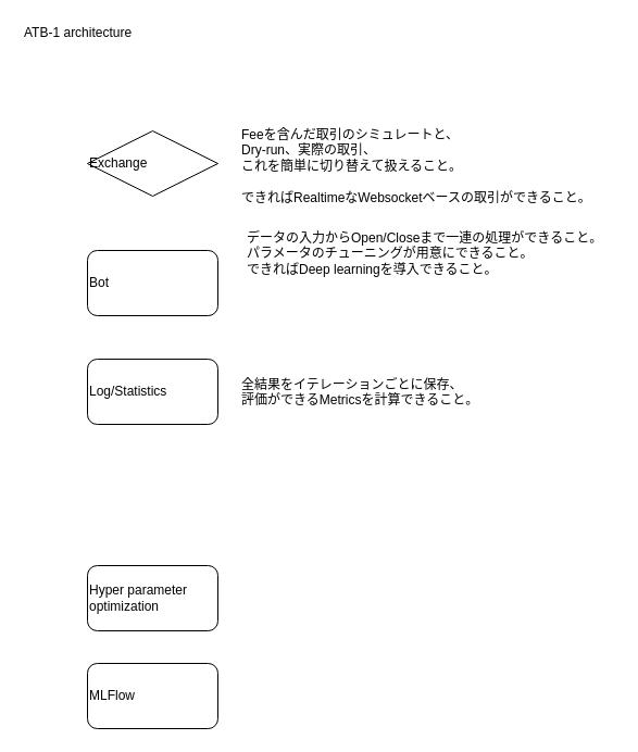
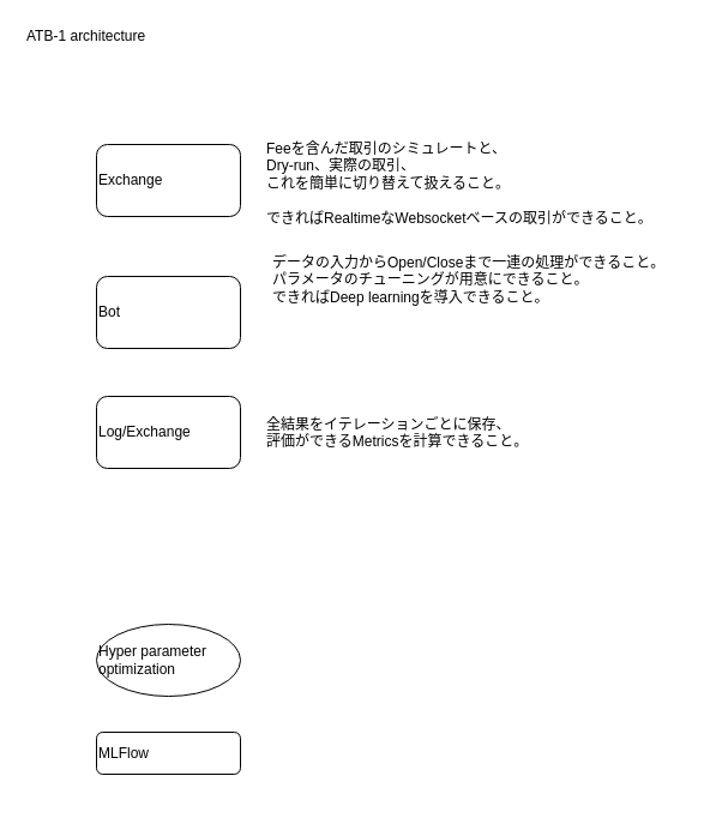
  <mxCell id="0" />
  <mxCell id="1" parent="0" />
  <mxCell id="2" value="ATB-1 architecture" style="text;html=1;align=left;verticalAlign=middle;resizable=0;points=[];autosize=1;" parent="1" vertex="1"><mxGeometry x="20" y="20" width="110" height="20" as="geometry" /></mxCell>
- <mxCell id="3" value="Exchange" style="rhombus;whiteSpace=wrap;html=1;align=left;" parent="1" vertex="1"><mxGeometry x="80" y="120" width="120" height="60" as="geometry" /></mxCell>
+ <mxCell id="3" value="Exchange" style="rounded=1;whiteSpace=wrap;html=1;align=left;" parent="1" vertex="1"><mxGeometry x="80" y="120" width="120" height="60" as="geometry" /></mxCell>
  <mxCell id="4" value="Bot" style="rounded=1;whiteSpace=wrap;html=1;align=left;" parent="1" vertex="1"><mxGeometry x="80" y="230" width="120" height="60" as="geometry" /></mxCell>
- <mxCell id="5" value="Log/Statistics" style="rounded=1;whiteSpace=wrap;html=1;align=left;" parent="1" vertex="1"><mxGeometry x="80" y="330" width="120" height="60" as="geometry" /></mxCell>
- <mxCell id="6" value="Hyper parameter optimization" style="rounded=1;whiteSpace=wrap;html=1;align=left;" parent="1" vertex="1"><mxGeometry x="80" y="520" width="120" height="60" as="geometry" /></mxCell>
- <mxCell id="7" value="MLFlow" style="rounded=1;whiteSpace=wrap;html=1;align=left;" parent="1" vertex="1"><mxGeometry x="80" y="610" width="120" height="60" as="geometry" /></mxCell>
+ <mxCell id="5" value="Log/Exchange" style="rounded=1;whiteSpace=wrap;html=1;align=left;" parent="1" vertex="1"><mxGeometry x="80" y="330" width="120" height="60" as="geometry" /></mxCell>
+ <mxCell id="6" value="Hyper parameter optimization" style="ellipse;whiteSpace=wrap;html=1;align=left;" parent="1" vertex="1"><mxGeometry x="80" y="520" width="120" height="60" as="geometry" /></mxCell>
+ <mxCell id="7" value="MLFlow" style="rounded=1;whiteSpace=wrap;html=1;align=left;" parent="1" vertex="1"><mxGeometry x="80" y="610" width="120" height="35" as="geometry" /></mxCell>
  <mxCell id="8" value="Feeを含んだ取引のシミュレートと、&lt;br style=&quot;font-size: 12px;&quot;&gt;Dry-run、実際の取引、&lt;br style=&quot;font-size: 12px;&quot;&gt;これを簡単に切り替えて扱えること。&lt;br style=&quot;font-size: 12px;&quot;&gt;&lt;br style=&quot;font-size: 12px;&quot;&gt;できればRealtimeなWebsocketベースの取引ができること。" style="text;html=1;align=left;verticalAlign=top;resizable=0;points=[];autosize=1;fontSize=12;" parent="1" vertex="1"><mxGeometry x="220" y="110" width="340" height="80" as="geometry" /></mxCell>
  <mxCell id="9" value="データの入力からOpen/Closeまで一連の処理ができること。&lt;br style=&quot;font-size: 12px;&quot;&gt;パラメータのチューニングが用意にできること。&lt;br style=&quot;font-size: 12px;&quot;&gt;できればDeep learningを導入できること。" style="text;html=1;align=left;verticalAlign=top;resizable=0;points=[];autosize=1;fontSize=12;" parent="1" vertex="1"><mxGeometry x="225" y="205" width="340" height="50" as="geometry" /></mxCell>
  <mxCell id="10" value="全結果をイテレーションごとに保存、&lt;br style=&quot;font-size: 12px;&quot;&gt;評価ができるMetricsを計算できること。" style="text;html=1;align=left;verticalAlign=top;resizable=0;points=[];autosize=1;fontSize=12;" parent="1" vertex="1"><mxGeometry x="220" y="340" width="230" height="30" as="geometry" /></mxCell>
